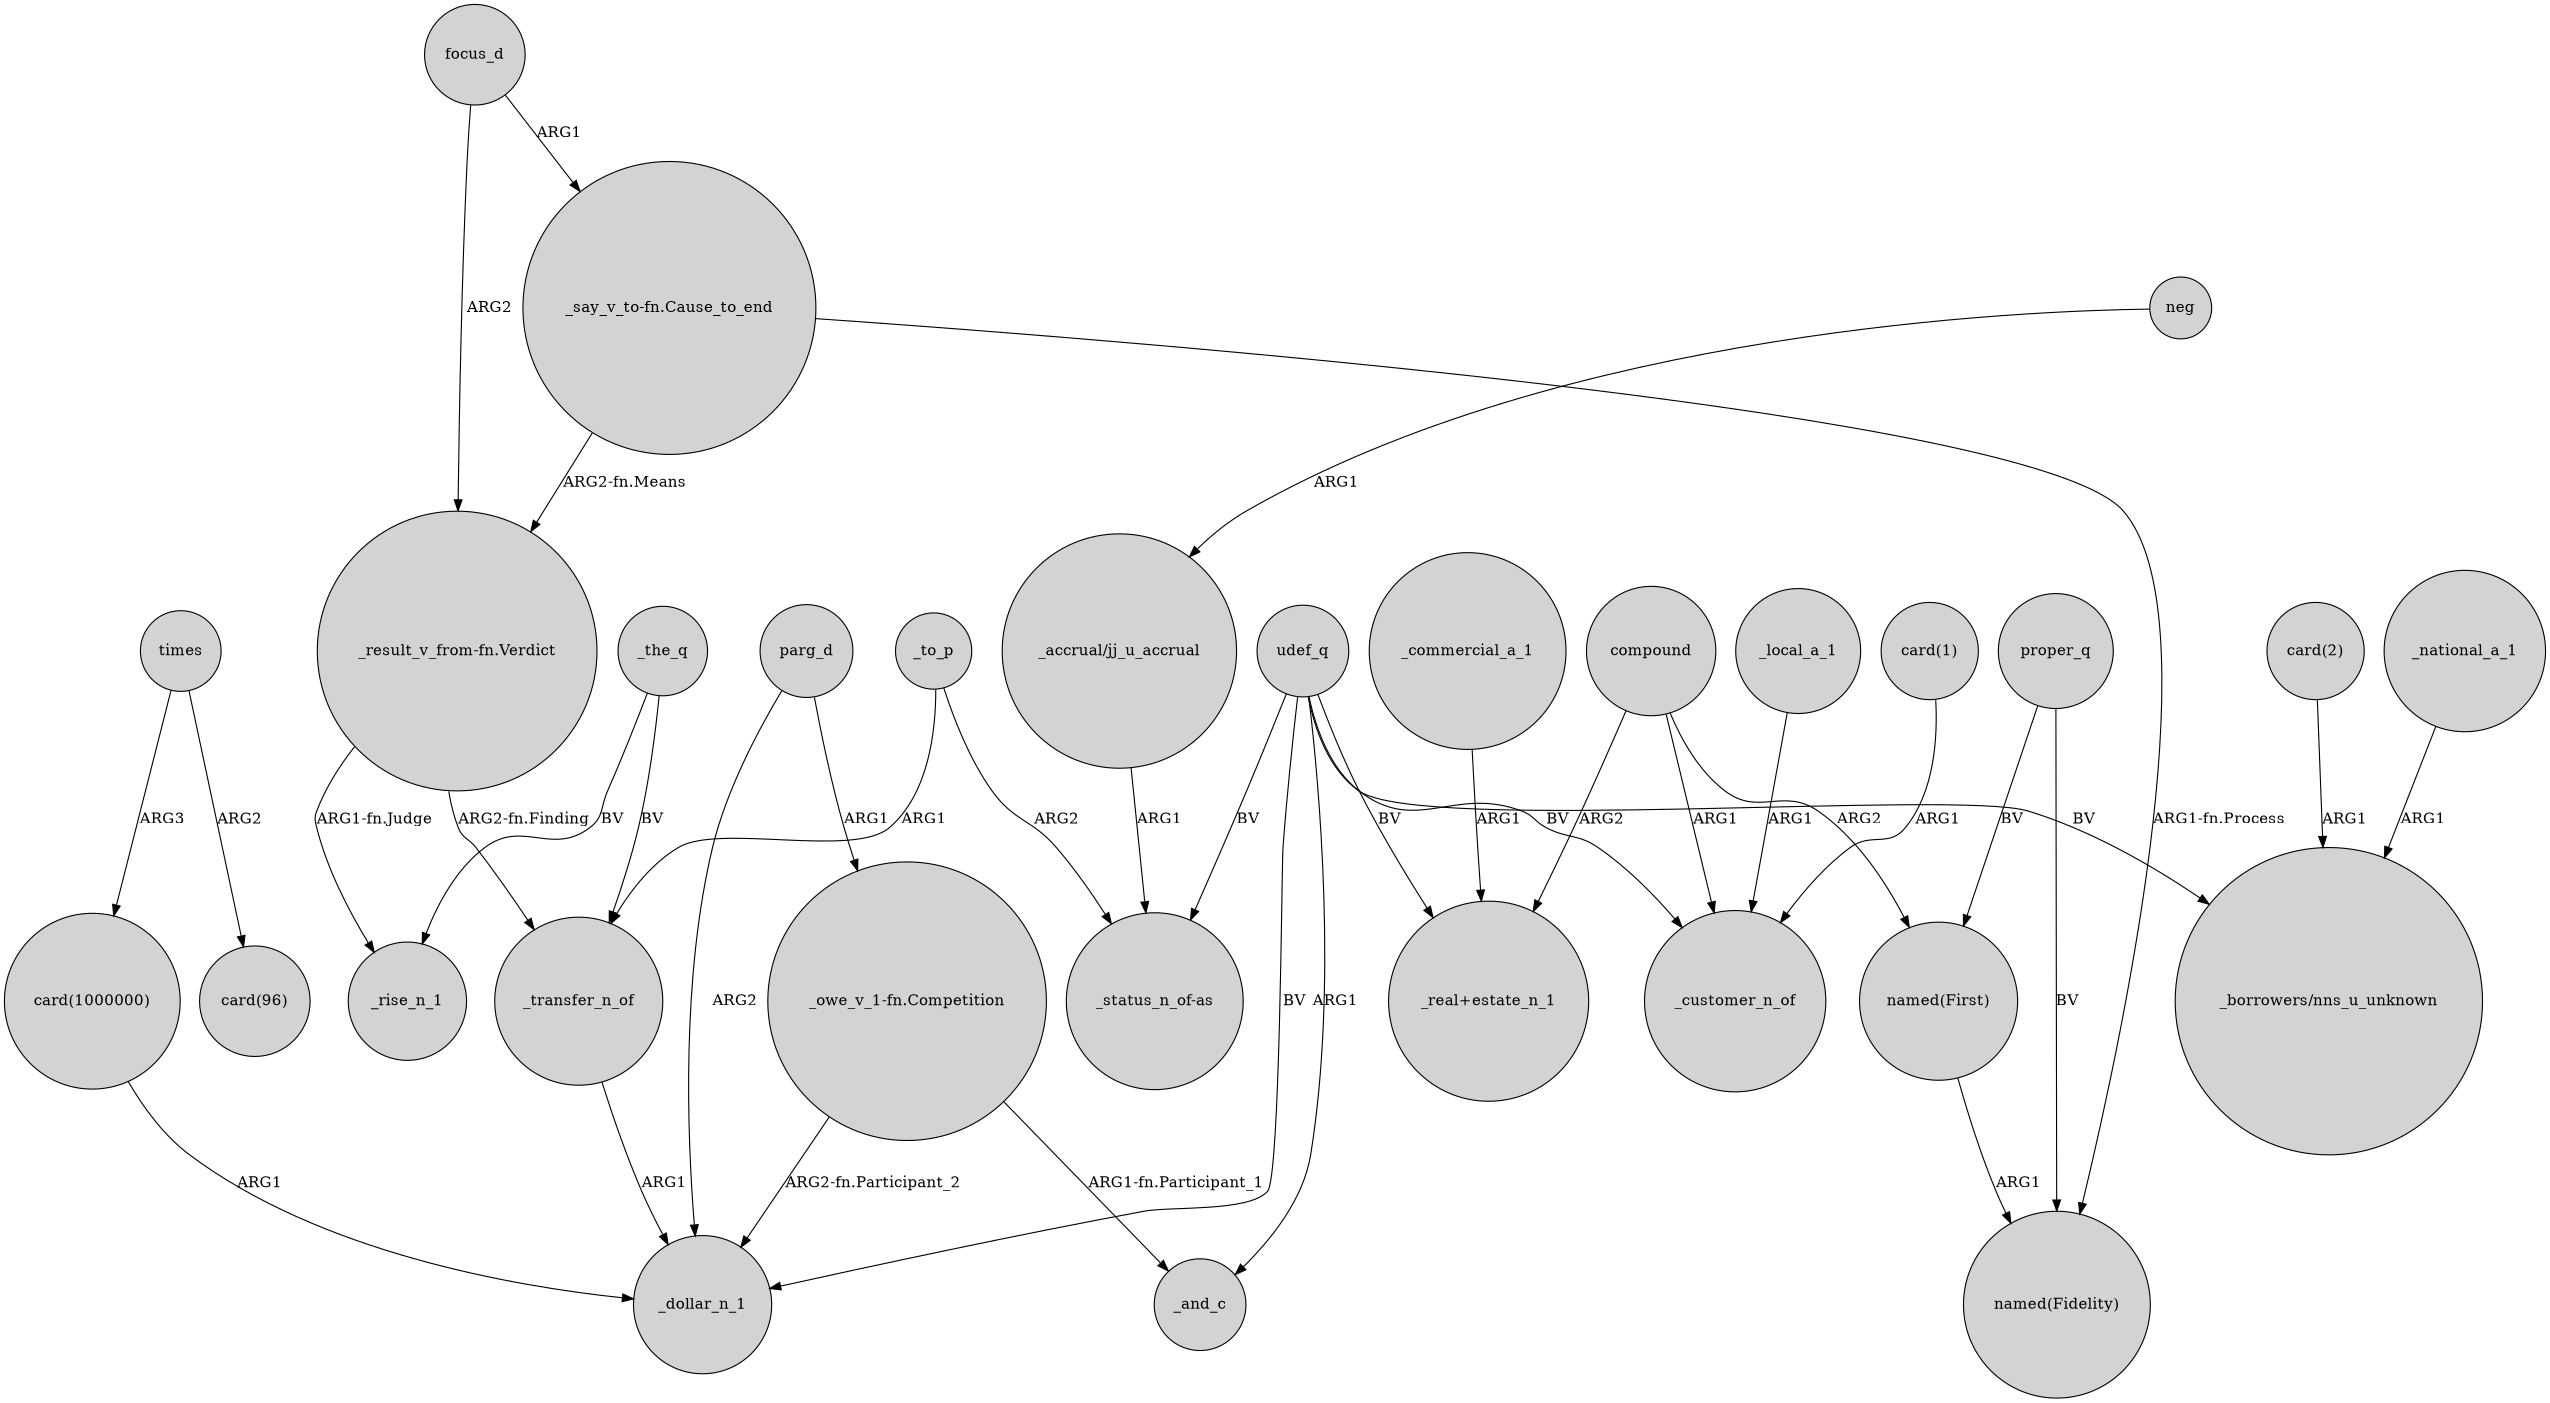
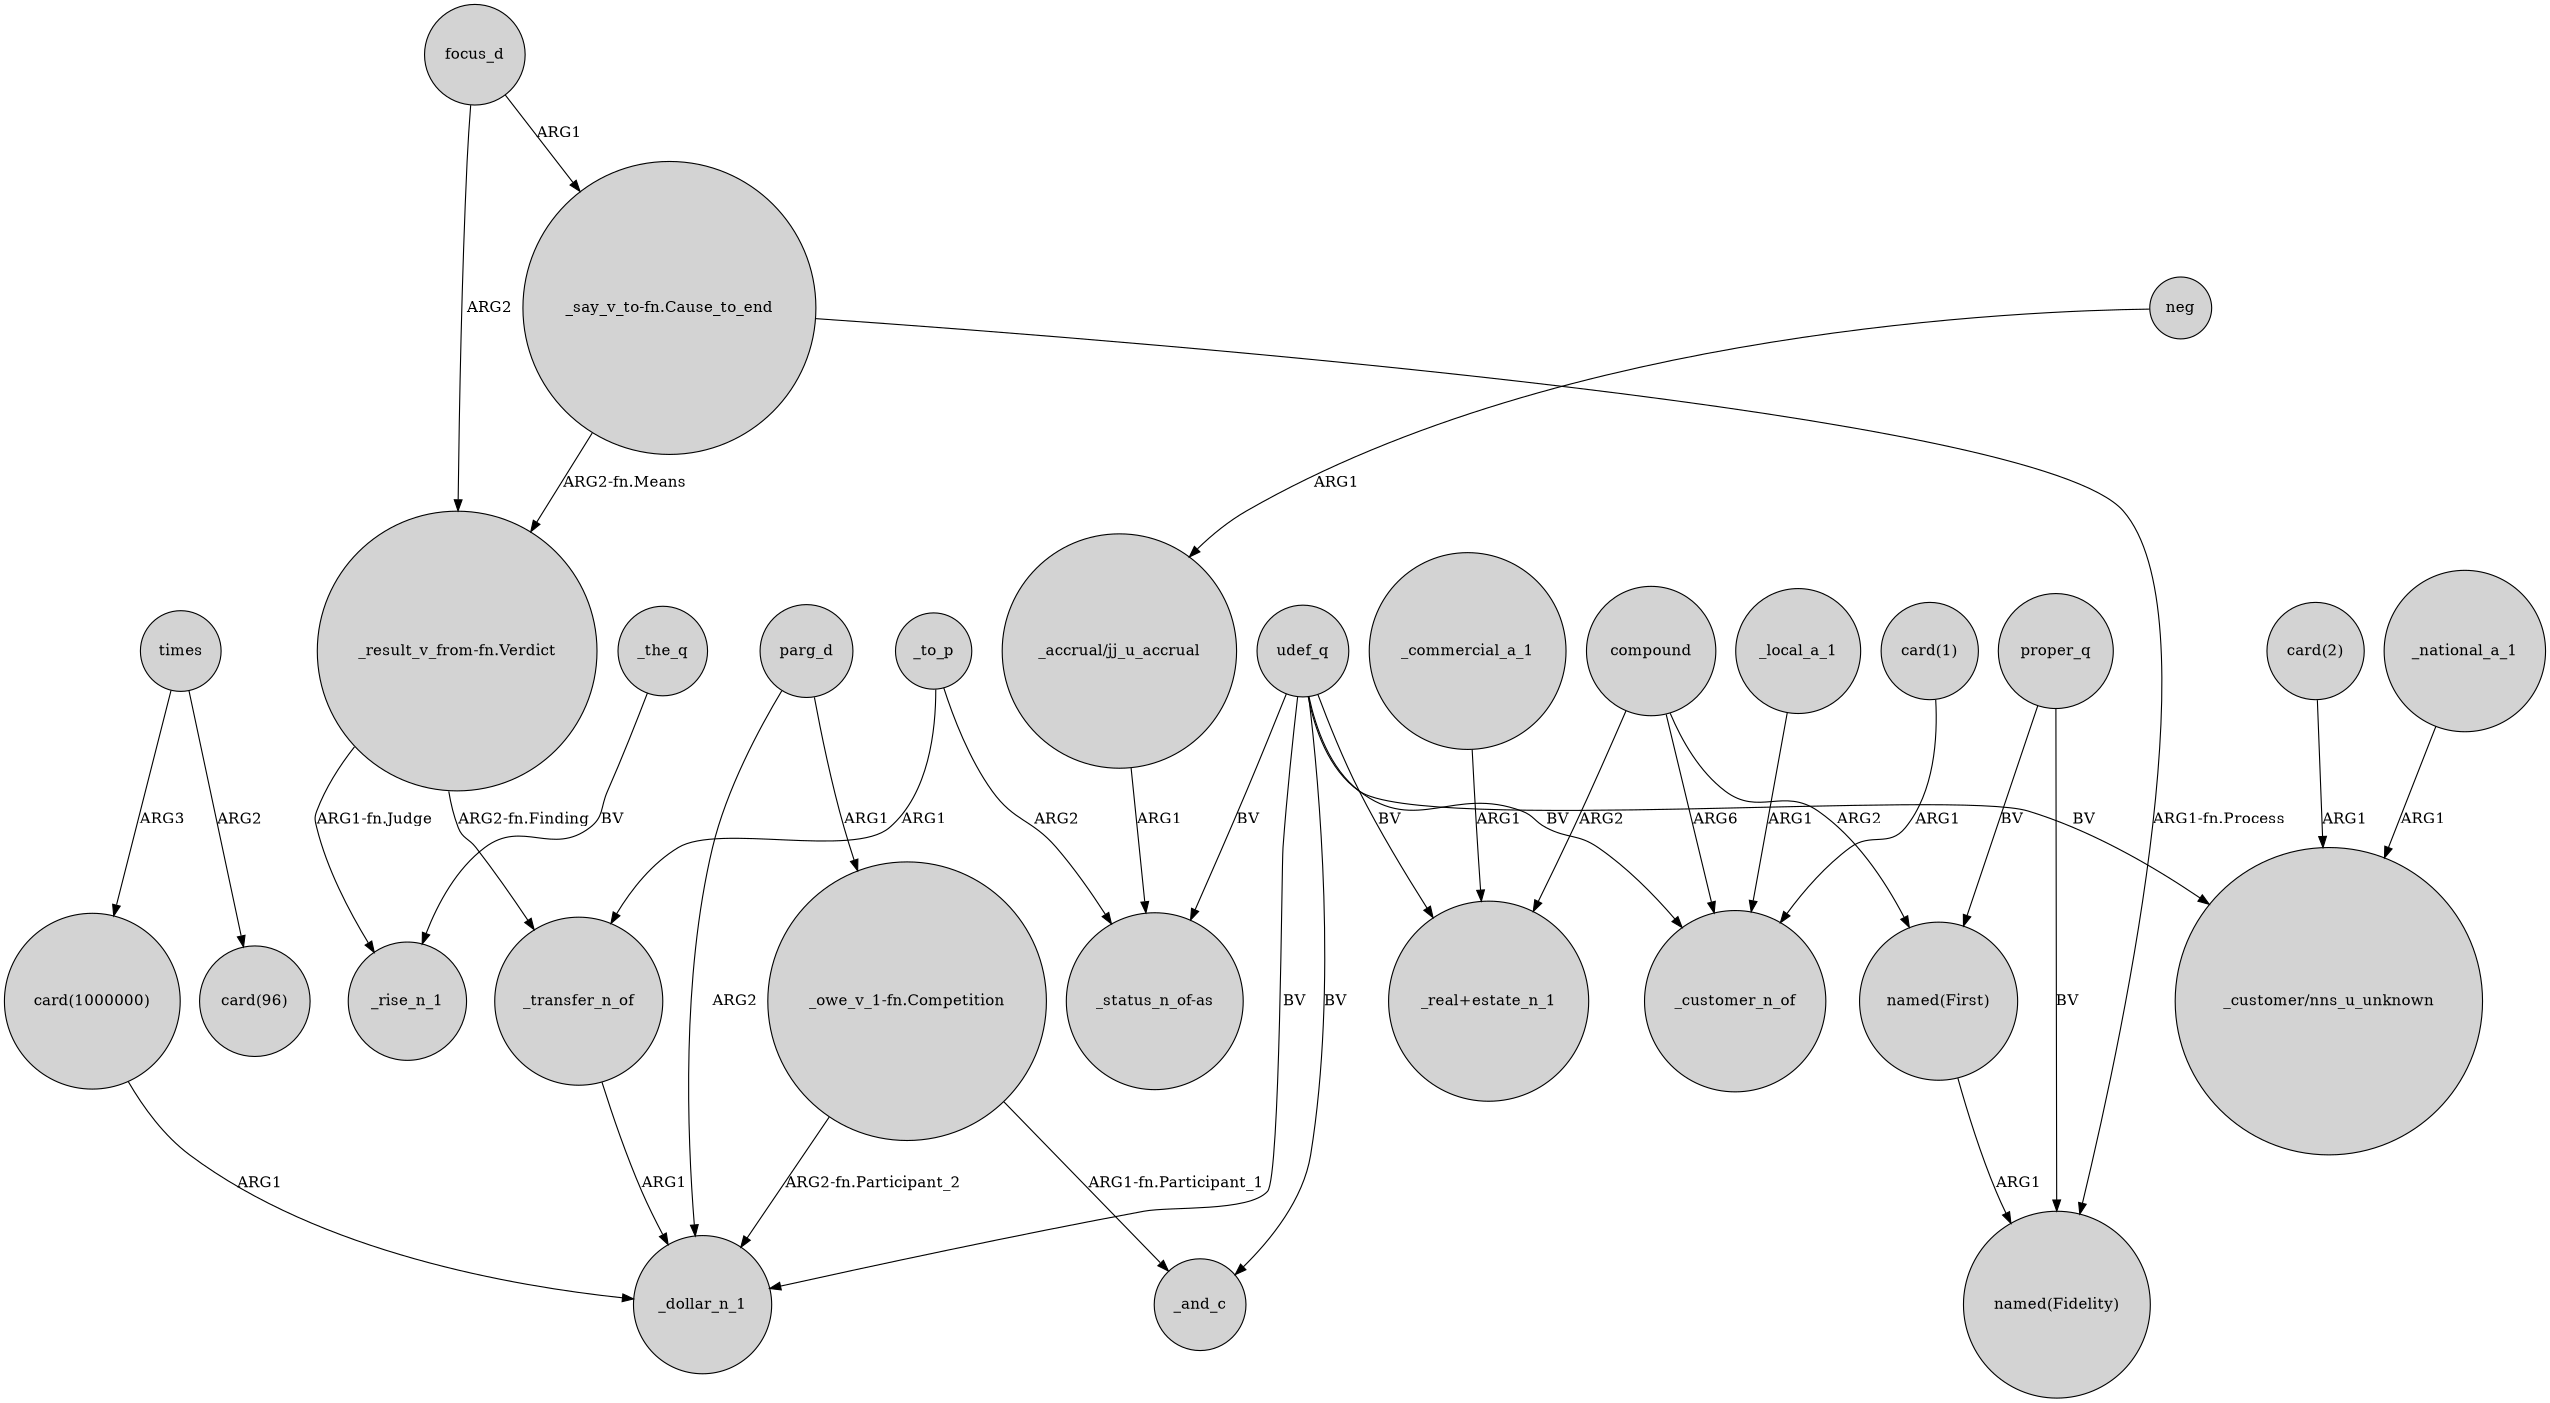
  digraph {
    node [shape=circle style=filled]
    parg_d
    _dollar_n_1
    "_owe_v_1-fn.Competition"
    _and_c
    udef_q
    "_status_n_of-as"
    "_real+estate_n_1"
-   "_borrowers/nns_u_unknown"
+   "_borrowers/nns_u_unknown" [label="_customer/nns_u_unknown"]
    _customer_n_of
    _the_q
    _transfer_n_of
    _rise_n_1
    _commercial_a_1
    compound
    "named(First)"
    "named(Fidelity)"
    focus_d
    "_say_v_to-fn.Cause_to_end"
    "_result_v_from-fn.Verdict"
    "card(1)"
    times
    "card(1000000)"
    "card(96)"
    proper_q
    "card(2)"
    n26 [label="_accrual/jj_u_accrual"]
    _to_p
    _local_a_1
    _national_a_1
    neg
    parg_d -> _dollar_n_1 [label=ARG2]
    parg_d -> "_owe_v_1-fn.Competition" [label=ARG1]
    "_owe_v_1-fn.Competition" -> _dollar_n_1 [label="ARG2-fn.Participant_2"]
    "_owe_v_1-fn.Competition" -> _and_c [label="ARG1-fn.Participant_1"]
    udef_q -> _dollar_n_1 [label=BV]
-   udef_q -> _and_c [label=ARG1]
+   udef_q -> _and_c [label=BV]
    udef_q -> "_status_n_of-as" [label=BV]
    udef_q -> "_real+estate_n_1" [label=BV]
    udef_q -> "_borrowers/nns_u_unknown" [label=BV]
    udef_q -> _customer_n_of [label=BV]
-   _the_q -> _transfer_n_of [label=BV]
    _the_q -> _rise_n_1 [label=BV]
    _transfer_n_of -> _dollar_n_1 [label=ARG1]
    _commercial_a_1 -> "_real+estate_n_1" [label=ARG1]
    compound -> "_real+estate_n_1" [label=ARG2]
-   compound -> _customer_n_of [label=ARG1]
+   compound -> _customer_n_of [label=ARG6]
    compound -> "named(First)" [label=ARG2]
    "named(First)" -> "named(Fidelity)" [label=ARG1]
    focus_d -> "_say_v_to-fn.Cause_to_end" [label=ARG1]
    focus_d -> "_result_v_from-fn.Verdict" [label=ARG2]
    "_say_v_to-fn.Cause_to_end" -> "named(Fidelity)" [label="ARG1-fn.Process"]
    "_say_v_to-fn.Cause_to_end" -> "_result_v_from-fn.Verdict" [label="ARG2-fn.Means"]
    "_result_v_from-fn.Verdict" -> _transfer_n_of [label="ARG2-fn.Finding"]
    "_result_v_from-fn.Verdict" -> _rise_n_1 [label="ARG1-fn.Judge"]
    "card(1)" -> _customer_n_of [label=ARG1]
    times -> "card(1000000)" [label=ARG3]
    times -> "card(96)" [label=ARG2]
    "card(1000000)" -> _dollar_n_1 [label=ARG1]
    proper_q -> "named(First)" [label=BV]
    proper_q -> "named(Fidelity)" [label=BV]
    "card(2)" -> "_borrowers/nns_u_unknown" [label=ARG1]
    n26 -> "_status_n_of-as" [label=ARG1]
    _to_p -> "_status_n_of-as" [label=ARG2]
    _to_p -> _transfer_n_of [label=ARG1]
    _local_a_1 -> _customer_n_of [label=ARG1]
    _national_a_1 -> "_borrowers/nns_u_unknown" [label=ARG1]
    neg -> n26 [label=ARG1]
  }
